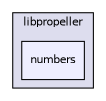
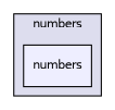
  digraph {
    compound=true
    n1 [fillcolor="#eeeeff" fontname=Helvetica fontsize=10 label=numbers pencolor=black shape=box style=filled]
    subgraph cluster_1 {
      bgcolor="#ddddee"
      fontname=Helvetica
      fontsize=10
-     label=libpropeller
+     label=numbers
      pencolor=black
      n1
    }
  }
